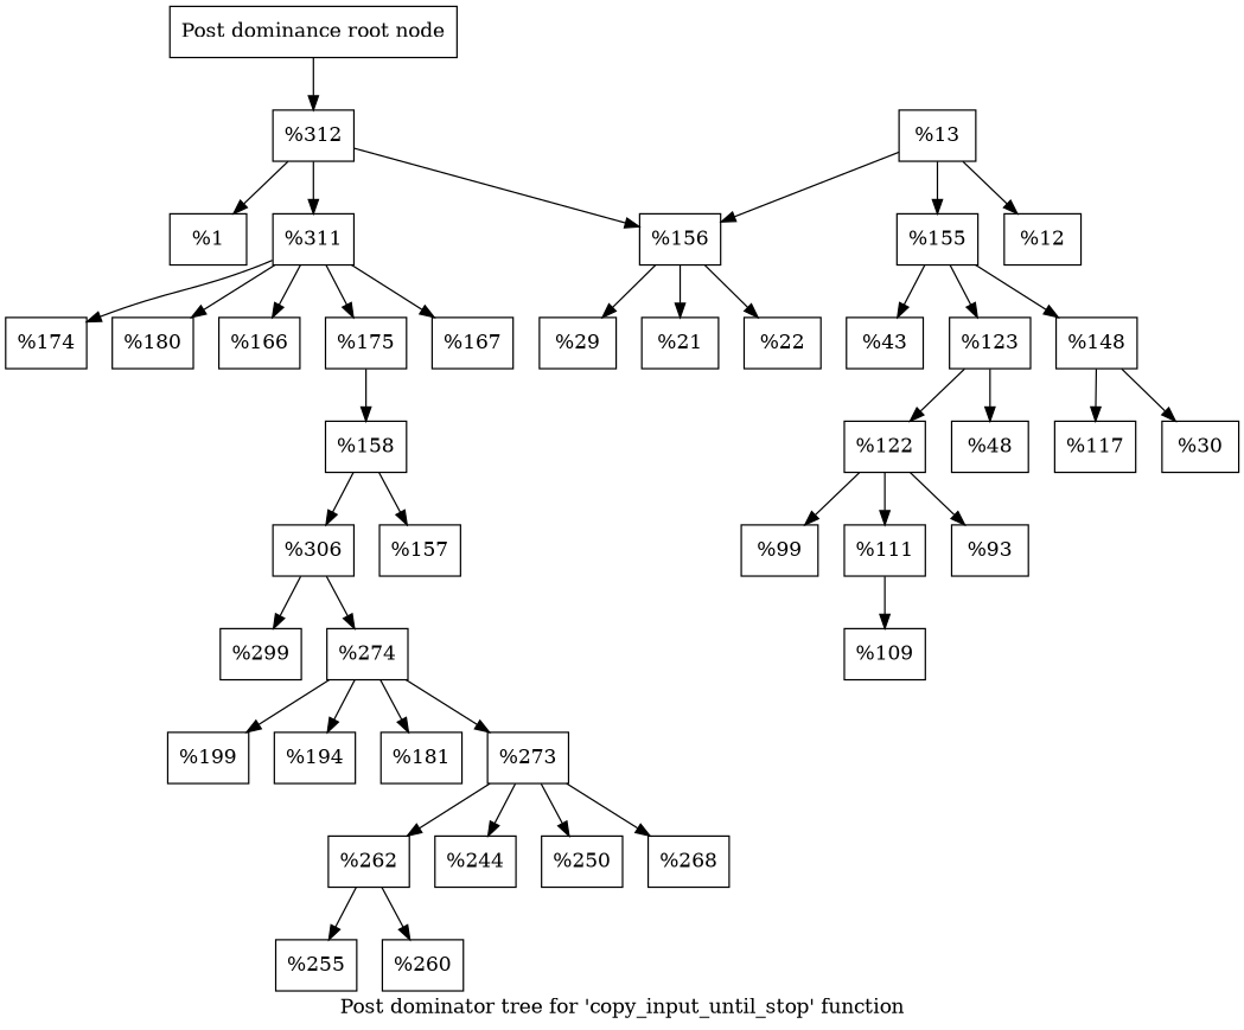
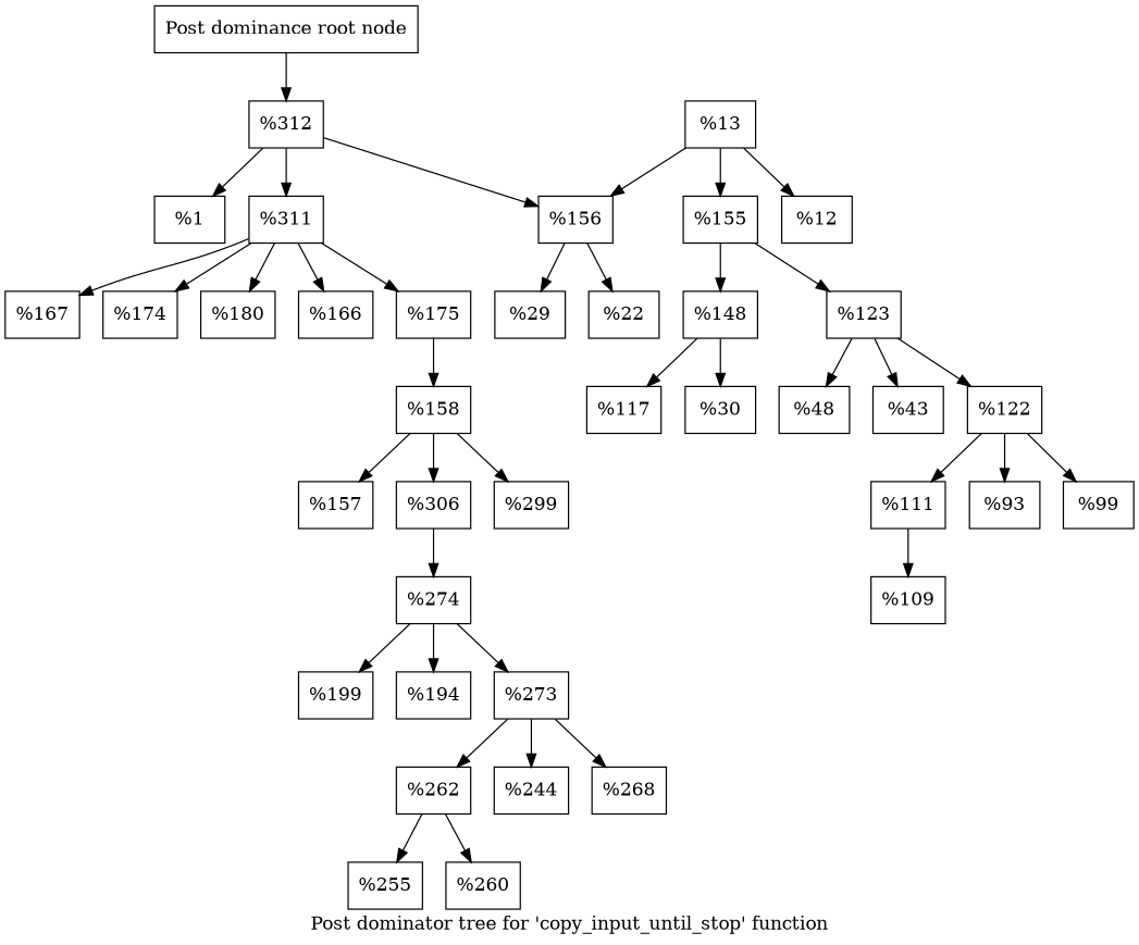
  digraph {
    label="Post dominator tree for 'copy_input_until_stop' function"
    node [shape=record]
    n1 [label="{Post dominance root node}"]
    n2 [label="{%312}"]
    n3 [label="{%156}"]
    n4 [label="{%1}"]
    n5 [label="{%311}"]
-   n6 [label="{%21}"]
    n7 [label="{%22}"]
    n8 [label="{%29}"]
    n9 [label="{%166}"]
    n10 [label="{%175}"]
    n11 [label="{%167}"]
    n12 [label="{%174}"]
    n13 [label="{%180}"]
    n14 [label="{%13}"]
    n15 [label="{%12}"]
    n16 [label="{%155}"]
    n17 [label="{%158}"]
    n18 [label="{%157}"]
    n19 [label="{%306}"]
    n20 [label="{%123}"]
    n21 [label="{%148}"]
    n22 [label="{%48}"]
    n23 [label="{%43}"]
    n24 [label="{%122}"]
    n25 [label="{%30}"]
    n26 [label="{%117}"]
    n27 [label="{%111}"]
    n28 [label="{%93}"]
    n29 [label="{%99}"]
    n30 [label="{%109}"]
    n31 [label="{%274}"]
    n32 [label="{%299}"]
    n33 [label="{%199}"]
    n34 [label="{%194}"]
-   n35 [label="{%181}"]
    n36 [label="{%273}"]
    n37 [label="{%262}"]
    n38 [label="{%244}"]
-   n39 [label="{%250}"]
    n40 [label="{%268}"]
    n41 [label="{%255}"]
    n42 [label="{%260}"]
    n1 -> n2
    n2 -> n3
    n2 -> n4
    n2 -> n5
-   n3 -> n6
    n3 -> n7
    n3 -> n8
    n5 -> n9
    n5 -> n10
    n5 -> n11
    n5 -> n12
    n5 -> n13
    n10 -> n17
    n14 -> n3
    n14 -> n15
    n14 -> n16
    n16 -> n20
    n16 -> n21
    n17 -> n18
    n17 -> n19
    n19 -> n31
-   n19 -> n32
+   n17 -> n32
    n20 -> n22
-   n16 -> n23
+   n20 -> n23
    n20 -> n24
    n21 -> n25
    n21 -> n26
    n24 -> n27
    n24 -> n28
    n24 -> n29
    n27 -> n30
    n31 -> n33
    n31 -> n34
-   n31 -> n35
    n31 -> n36
    n36 -> n37
    n36 -> n38
-   n36 -> n39
    n36 -> n40
    n37 -> n41
    n37 -> n42
  }
